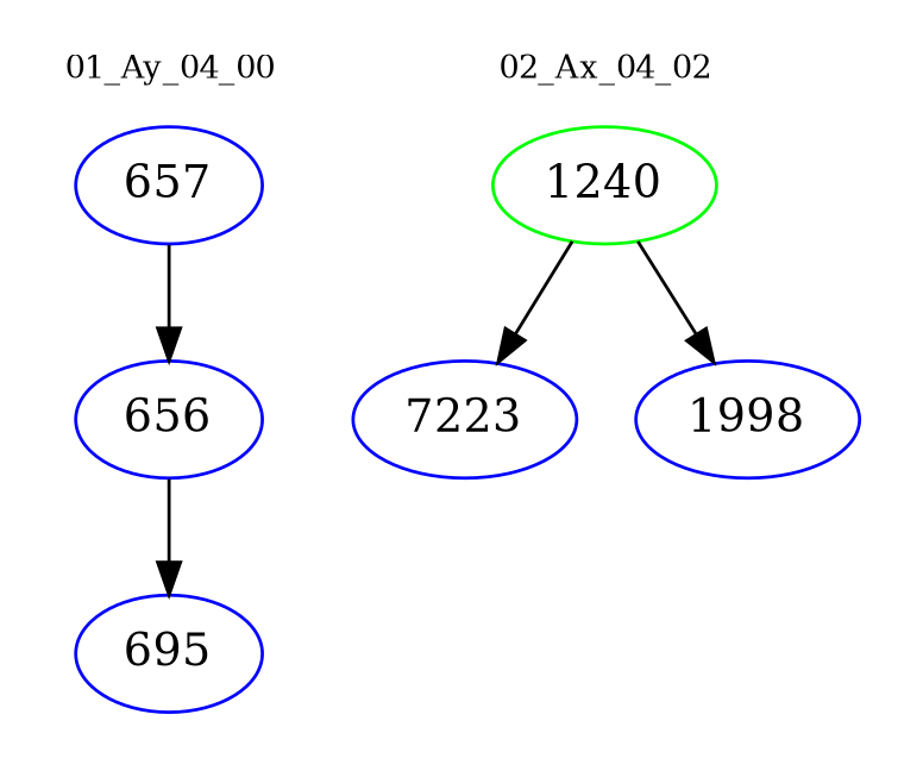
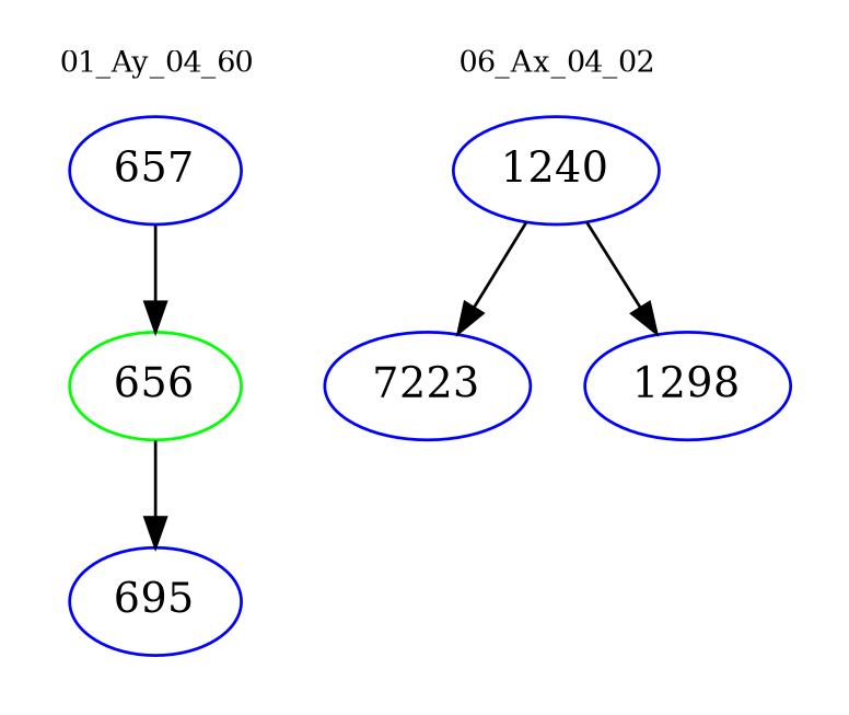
  digraph {
    node [color=blue]
    edge [color=black]
-   n1 [label=656]
+   n1 [color=green label=656]
    n2 [label=657]
    n3 [label=695]
-   n4 [color=green label=1240]
+   n4 [label=1240]
    n5 [label=7223]
-   n6 [label=1998]
+   n6 [label=1298]
    subgraph cluster_1 {
      color=white
      fontsize=10
-     label="01_Ay_04_00"
+     label="01_Ay_04_60"
      n1
      n2
      n3
    }
    subgraph cluster_2 {
      color=white
      fontsize=10
-     label="02_Ax_04_02"
+     label="06_Ax_04_02"
      n4
      n5
      n6
    }
    n1 -> n3
    n2 -> n1
    n4 -> n5
    n4 -> n6
  }
